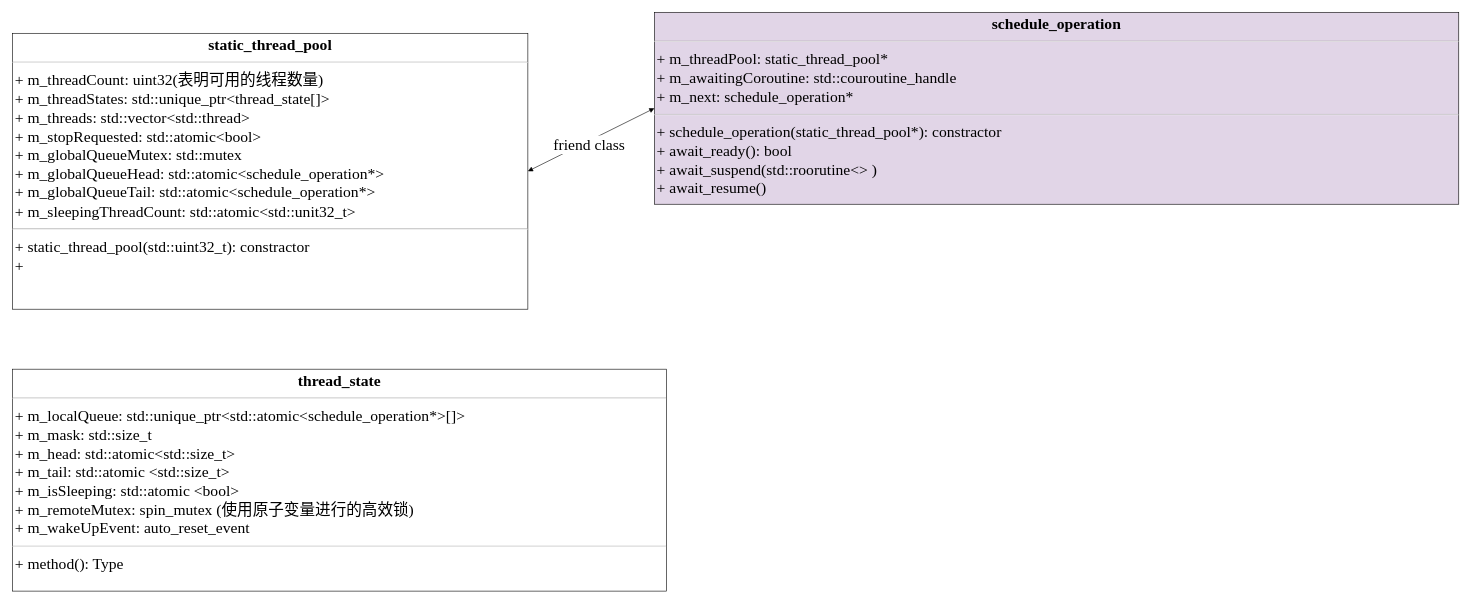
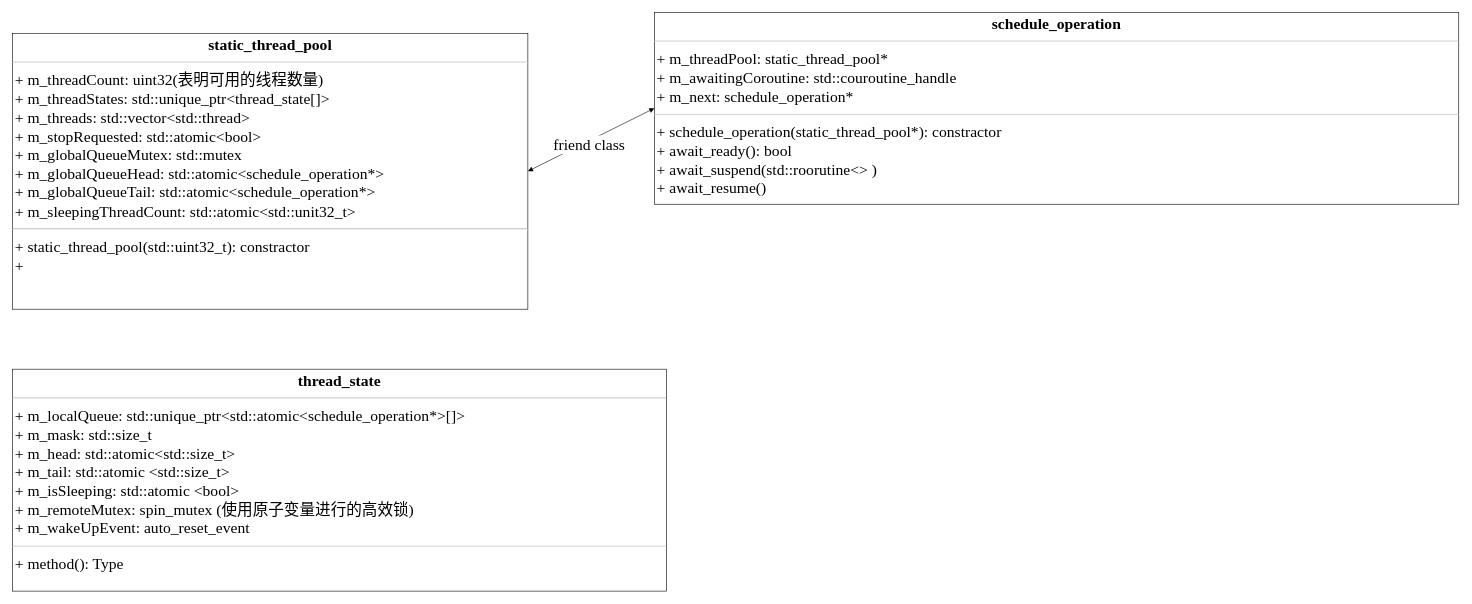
  <mxCell id="0" />
  <mxCell id="1" parent="0" />
  <mxCell id="2" value="&lt;p style=&quot;margin: 4px 0px 0px; text-align: center; font-size: 26px;&quot;&gt;&lt;b style=&quot;font-size: 26px;&quot;&gt;static_thread_pool&lt;/b&gt;&lt;/p&gt;&lt;hr style=&quot;font-size: 26px;&quot;&gt;&lt;p style=&quot;margin: 0px 0px 0px 4px; font-size: 26px;&quot;&gt;+ m_threadCount: uint32(表明可用的线程数量)&lt;/p&gt;&lt;p style=&quot;margin: 0px 0px 0px 4px; font-size: 26px;&quot;&gt;+ m_threadStates: std::unique_ptr&amp;lt;thread_state[]&amp;gt;&lt;/p&gt;&lt;p style=&quot;margin: 0px 0px 0px 4px; font-size: 26px;&quot;&gt;+ m_threads: std::vector&amp;lt;std::thread&amp;gt;&lt;/p&gt;&lt;p style=&quot;margin: 0px 0px 0px 4px; font-size: 26px;&quot;&gt;+ m_stopRequested: std::atomic&amp;lt;bool&amp;gt;&lt;/p&gt;&lt;p style=&quot;margin: 0px 0px 0px 4px; font-size: 26px;&quot;&gt;+ m_globalQueueMutex: std::mutex&lt;/p&gt;&lt;p style=&quot;margin: 0px 0px 0px 4px; font-size: 26px;&quot;&gt;+ m_globalQueueHead: std::atomic&amp;lt;schedule_operation*&amp;gt;&lt;/p&gt;&lt;p style=&quot;margin: 0px 0px 0px 4px; font-size: 26px;&quot;&gt;+ m_globalQueueTail: std::atomic&amp;lt;schedule_operation*&amp;gt;&lt;/p&gt;&lt;p style=&quot;margin: 0px 0px 0px 4px; font-size: 26px;&quot;&gt;+ m_sleepingThreadCount: std::atomic&amp;lt;std::unit32_t&amp;gt;&lt;/p&gt;&lt;hr&gt;&lt;p style=&quot;margin: 0px 0px 0px 4px; font-size: 26px;&quot;&gt;+ static_thread_pool(std::uint32_t): constractor&lt;/p&gt;&lt;p style=&quot;margin: 0px 0px 0px 4px; font-size: 26px;&quot;&gt;+&amp;nbsp;&lt;/p&gt;" style="verticalAlign=top;align=left;overflow=fill;fontSize=26;fontFamily=CaskaydiaConv NF;html=1;" vertex="1" parent="1"><mxGeometry x="20" y="55" width="859" height="460" as="geometry" /></mxCell>
  <mxCell id="3" value="&lt;p style=&quot;margin: 4px 0px 0px; text-align: center; font-size: 26px;&quot;&gt;&lt;b&gt;thread_state&lt;/b&gt;&lt;/p&gt;&lt;hr style=&quot;font-size: 26px;&quot;&gt;&lt;p style=&quot;margin: 0px 0px 0px 4px; font-size: 26px;&quot;&gt;+ m_localQueue: std::unique_ptr&amp;lt;std::atomic&amp;lt;schedule_operation*&amp;gt;[]&amp;gt;&lt;/p&gt;&lt;p style=&quot;margin: 0px 0px 0px 4px; font-size: 26px;&quot;&gt;+ m_mask: std::size_t&lt;/p&gt;&lt;p style=&quot;margin: 0px 0px 0px 4px; font-size: 26px;&quot;&gt;+ m_head: std::atomic&amp;lt;std::size_t&amp;gt;&lt;/p&gt;&lt;p style=&quot;margin: 0px 0px 0px 4px; font-size: 26px;&quot;&gt;+ m_tail: std::atomic &amp;lt;std::size_t&amp;gt;&lt;/p&gt;&lt;p style=&quot;margin: 0px 0px 0px 4px; font-size: 26px;&quot;&gt;+ m_isSleeping: std::atomic &amp;lt;bool&amp;gt;&lt;/p&gt;&lt;p style=&quot;margin: 0px 0px 0px 4px; font-size: 26px;&quot;&gt;+ m_remoteMutex: spin_mutex (使用原子变量进行的高效锁)&lt;/p&gt;&lt;p style=&quot;margin: 0px 0px 0px 4px; font-size: 26px;&quot;&gt;+ m_wakeUpEvent: auto_reset_event&lt;/p&gt;&lt;hr&gt;&lt;p style=&quot;margin: 0px 0px 0px 4px; font-size: 26px;&quot;&gt;+ method(): Type&lt;/p&gt;" style="verticalAlign=top;align=left;overflow=fill;fontSize=26;fontFamily=CaskaydiaConv NF;html=1;" vertex="1" parent="1"><mxGeometry x="20" y="615" width="1090" height="370" as="geometry" /></mxCell>
- <mxCell id="4" value="&lt;p style=&quot;margin: 4px 0px 0px; text-align: center; font-size: 26px;&quot;&gt;&lt;b&gt;schedule_operation&lt;/b&gt;&lt;/p&gt;&lt;hr style=&quot;font-size: 26px;&quot;&gt;&lt;p style=&quot;margin: 0px 0px 0px 4px; font-size: 26px;&quot;&gt;+ m_threadPool: static_thread_pool*&amp;nbsp;&lt;/p&gt;&lt;p style=&quot;margin: 0px 0px 0px 4px; font-size: 26px;&quot;&gt;+ m_awaitingCoroutine: std::couroutine_handle&lt;/p&gt;&lt;p style=&quot;margin: 0px 0px 0px 4px; font-size: 26px;&quot;&gt;+ m_next: schedu&lt;span style=&quot;background-color: initial;&quot;&gt;le_operation*&lt;/span&gt;&lt;/p&gt;&lt;hr&gt;&lt;p style=&quot;margin: 0px 0px 0px 4px; font-size: 26px;&quot;&gt;+ schedule_operation(static_thread_pool*): constractor&lt;/p&gt;&lt;p style=&quot;margin: 0px 0px 0px 4px; font-size: 26px;&quot;&gt;+ await_ready(): bool&lt;/p&gt;&lt;p style=&quot;margin: 0px 0px 0px 4px; font-size: 26px;&quot;&gt;+ await_suspend(std::roorutine&amp;lt;&amp;gt; )&lt;/p&gt;&lt;p style=&quot;margin: 0px 0px 0px 4px; font-size: 26px;&quot;&gt;+ await_resume()&lt;/p&gt;" style="verticalAlign=top;align=left;overflow=fill;fontSize=26;fontFamily=CaskaydiaConv NF;html=1;fillColor=#e1d5e7;" vertex="1" parent="1"><mxGeometry x="1090" y="20" width="1341" height="320" as="geometry" /></mxCell>
+ <mxCell id="4" value="&lt;p style=&quot;margin: 4px 0px 0px; text-align: center; font-size: 26px;&quot;&gt;&lt;b&gt;schedule_operation&lt;/b&gt;&lt;/p&gt;&lt;hr style=&quot;font-size: 26px;&quot;&gt;&lt;p style=&quot;margin: 0px 0px 0px 4px; font-size: 26px;&quot;&gt;+ m_threadPool: static_thread_pool*&amp;nbsp;&lt;/p&gt;&lt;p style=&quot;margin: 0px 0px 0px 4px; font-size: 26px;&quot;&gt;+ m_awaitingCoroutine: std::couroutine_handle&lt;/p&gt;&lt;p style=&quot;margin: 0px 0px 0px 4px; font-size: 26px;&quot;&gt;+ m_next: schedu&lt;span style=&quot;background-color: initial;&quot;&gt;le_operation*&lt;/span&gt;&lt;/p&gt;&lt;hr&gt;&lt;p style=&quot;margin: 0px 0px 0px 4px; font-size: 26px;&quot;&gt;+ schedule_operation(static_thread_pool*): constractor&lt;/p&gt;&lt;p style=&quot;margin: 0px 0px 0px 4px; font-size: 26px;&quot;&gt;+ await_ready(): bool&lt;/p&gt;&lt;p style=&quot;margin: 0px 0px 0px 4px; font-size: 26px;&quot;&gt;+ await_suspend(std::roorutine&amp;lt;&amp;gt; )&lt;/p&gt;&lt;p style=&quot;margin: 0px 0px 0px 4px; font-size: 26px;&quot;&gt;+ await_resume()&lt;/p&gt;" style="verticalAlign=top;align=left;overflow=fill;fontSize=26;fontFamily=CaskaydiaConv NF;html=1;" vertex="1" parent="1"><mxGeometry x="1090" y="20" width="1341" height="320" as="geometry" /></mxCell>
  <mxCell id="5" value="" style="endArrow=block;startArrow=block;endFill=1;startFill=1;html=1;rounded=0;fontFamily=CaskaydiaConv NF;fontSize=26;fontColor=default;exitX=1;exitY=0.5;exitDx=0;exitDy=0;entryX=0;entryY=0.5;entryDx=0;entryDy=0;" edge="1" parent="1" source="2" target="4"><mxGeometry width="160" relative="1" as="geometry"><mxPoint x="1490" y="795" as="sourcePoint" /><mxPoint x="1650" y="795" as="targetPoint" /></mxGeometry></mxCell>
  <mxCell id="6" value="friend class" style="edgeLabel;html=1;align=center;verticalAlign=middle;resizable=0;points=[];fontSize=26;fontFamily=CaskaydiaConv NF;fontColor=default;" vertex="1" connectable="0" parent="5"><mxGeometry x="-0.125" y="-1" relative="1" as="geometry"><mxPoint x="9" as="offset" /></mxGeometry></mxCell>
